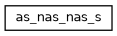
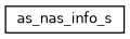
  digraph {
    rankdir=LR
-   n1 [color=black fillcolor=white fontname=Helvetica fontsize=10 height=0.2 label=as_nas_nas_s shape=record style=filled width=0.4]
+   n1 [color=black fillcolor=white fontname=Helvetica fontsize=10 height=0.2 label=as_nas_info_s shape=record style=filled width=0.4]
  }
